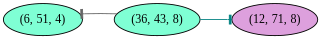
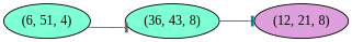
  digraph {
    fontname="Liberation Serif"
    rankdir=LR
    node [fillcolor=aquamarine fontname="Liberation Serif" style=filled]
    edge [arrowhead=tee fontname="Liberation Serif"]
    "(6, 51, 4)"
    "(36, 43, 8)"
-   "(12, 21, 8)" [fillcolor=plum label="(12, 71, 8)"]
-   "(36, 43, 8)" -> "(6, 51, 4)" [color=gray40]
+   "(12, 21, 8)" [fillcolor=plum]
+   "(6, 51, 4)" -> "(36, 43, 8)" [color=gray40]
    "(36, 43, 8)" -> "(12, 21, 8)" [color=teal]
  }
